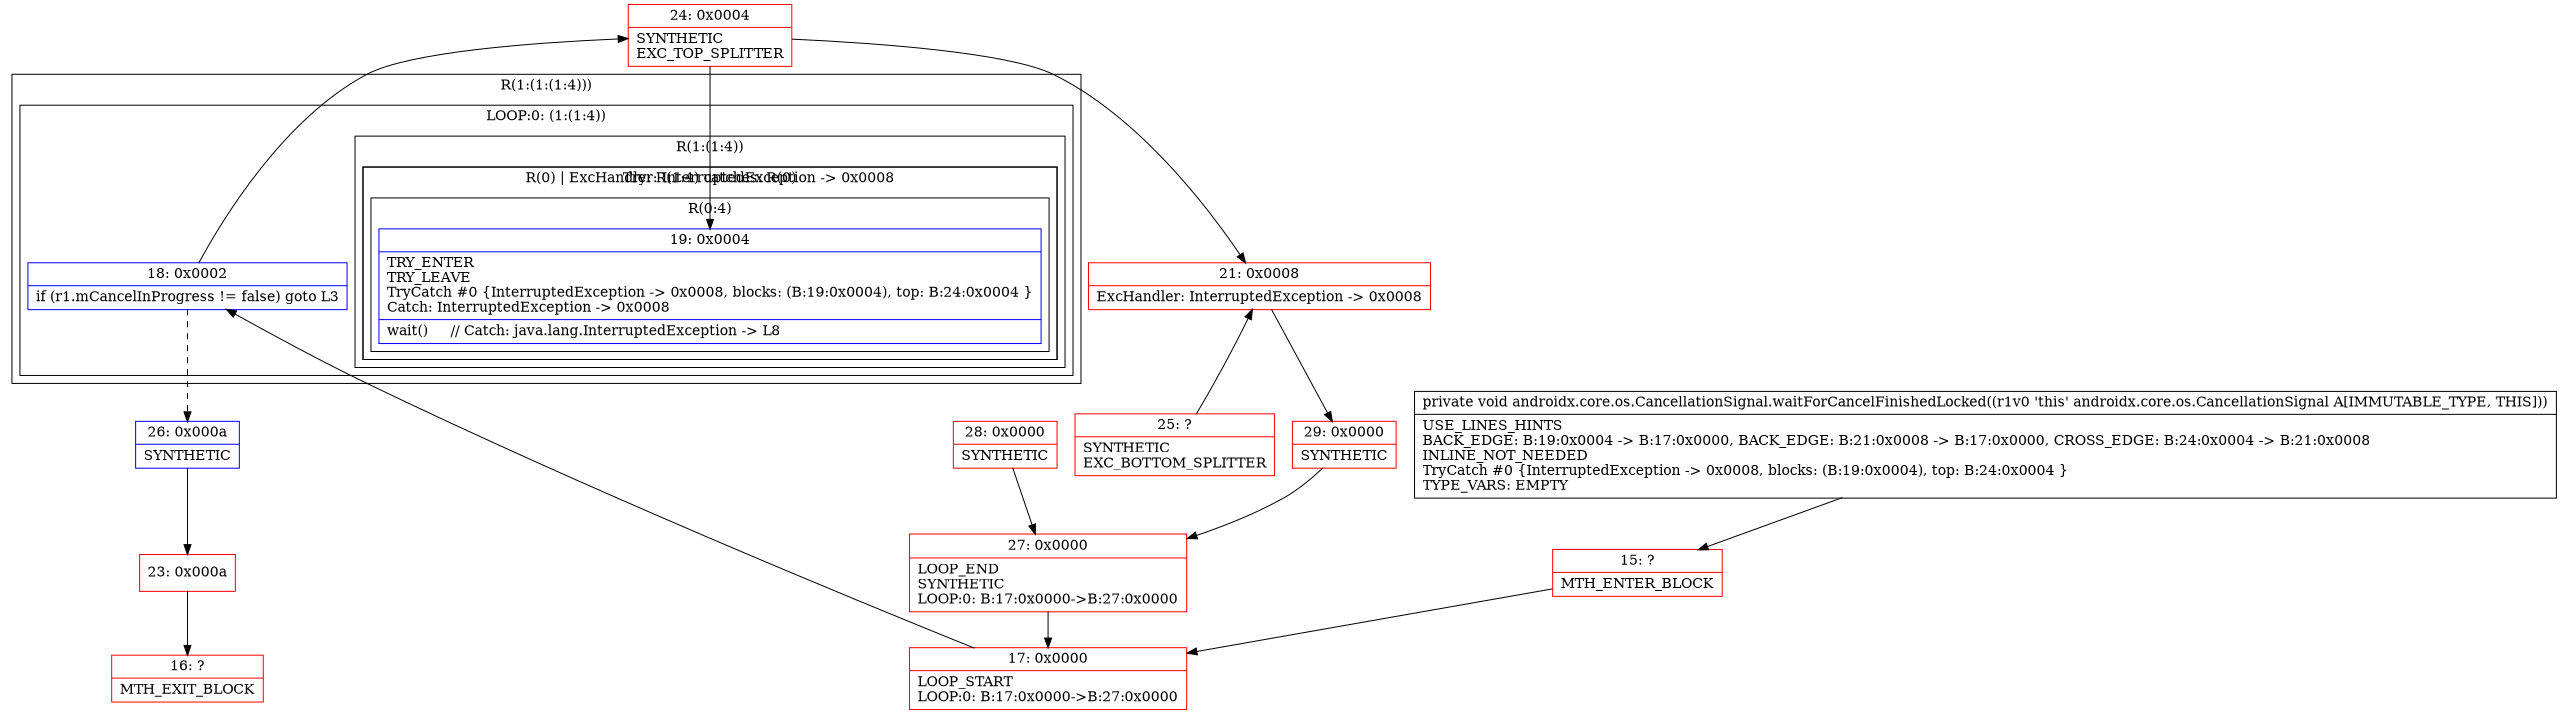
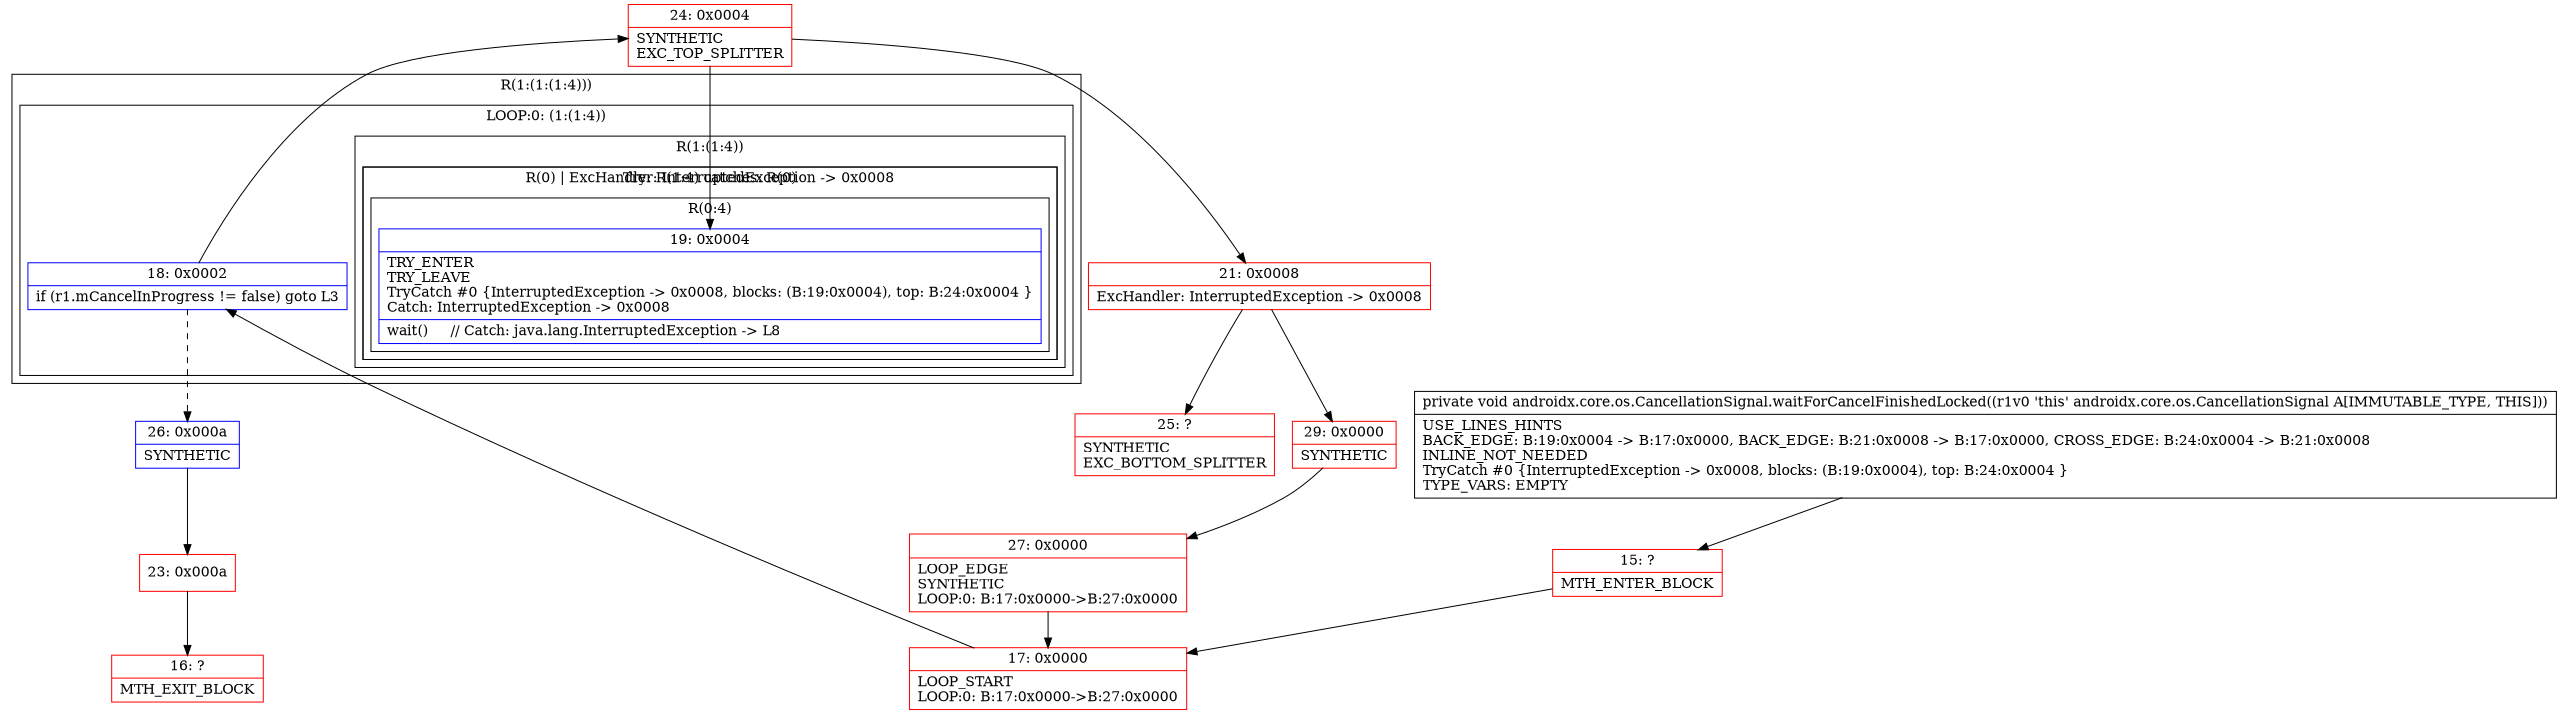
  digraph {
    node [color=red shape=record]
    n1 [color=blue label="{19\:\ 0x0004|TRY_ENTER\lTRY_LEAVE\lTryCatch #0 \{InterruptedException \-\> 0x0008, blocks: (B:19:0x0004), top: B:24:0x0004 \}\lCatch: InterruptedException \-\> 0x0008\l|wait()     \/\/ Catch: java.lang.InterruptedException \-\> L8\l}"]
    n2 [color=blue label="{18\:\ 0x0002|if (r1.mCancelInProgress != false) goto L3\l}"]
    n3 [label="{24\:\ 0x0004|SYNTHETIC\lEXC_TOP_SPLITTER\l}"]
    n4 [color=blue label="{26\:\ 0x000a|SYNTHETIC\l}"]
    n5 [label="{21\:\ 0x0008|ExcHandler: InterruptedException \-\> 0x0008\l}"]
    n6 [label="{23\:\ 0x000a}"]
    n7 [label="{25\:\ ?|SYNTHETIC\lEXC_BOTTOM_SPLITTER\l}"]
-   n8 [label="{28\:\ 0x0000|SYNTHETIC\l}"]
-   n9 [label="{27\:\ 0x0000|LOOP_END\lSYNTHETIC\lLOOP:0: B:17:0x0000\-\>B:27:0x0000\l}"]
+   n9 [label="{27\:\ 0x0000|LOOP_EDGE\lSYNTHETIC\lLOOP:0: B:17:0x0000\-\>B:27:0x0000\l}"]
    n10 [label="{15\:\ ?|MTH_ENTER_BLOCK\l}"]
    n11 [label="{17\:\ 0x0000|LOOP_START\lLOOP:0: B:17:0x0000\-\>B:27:0x0000\l}"]
    n12 [label="{29\:\ 0x0000|SYNTHETIC\l}"]
    n13 [label="{16\:\ ?|MTH_EXIT_BLOCK\l}"]
    n14 [label="{private void androidx.core.os.CancellationSignal.waitForCancelFinishedLocked((r1v0 'this' androidx.core.os.CancellationSignal A[IMMUTABLE_TYPE, THIS]))  | USE_LINES_HINTS\lBACK_EDGE: B:19:0x0004 \-\> B:17:0x0000, BACK_EDGE: B:21:0x0008 \-\> B:17:0x0000, CROSS_EDGE: B:24:0x0004 \-\> B:21:0x0008\lINLINE_NOT_NEEDED\lTryCatch #0 \{InterruptedException \-\> 0x0008, blocks: (B:19:0x0004), top: B:24:0x0004 \}\lTYPE_VARS: EMPTY\l}" color=""]
    subgraph cluster_1 {
      label="R(1:(1:(1:4)))"
      subgraph cluster_2 {
        label="LOOP:0: (1:(1:4))"
        n2
        subgraph cluster_3 {
          label="R(1:(1:4))"
          subgraph cluster_4 {
            label="Try: R(1:4) catches: R(0)"
            subgraph cluster_5 {
              label="R(0:4)"
              n1
            }
            subgraph cluster_6 {
              label="R(0) | ExcHandler: InterruptedException \-\> 0x0008\l"
            }
          }
        }
      }
    }
    subgraph cluster_7 {
      label="R(0) | ExcHandler: InterruptedException \-\> 0x0008\l"
    }
    n2 -> n3
    n2 -> n4 [style=dashed]
    n3 -> n1
    n3 -> n5
    n4 -> n6
    n5 -> n12
    n6 -> n13
-   n7 -> n5
-   n8 -> n9
+   n5 -> n7
    n9 -> n11
    n10 -> n11
    n11 -> n2
    n12 -> n9
    n14 -> n10
  }
